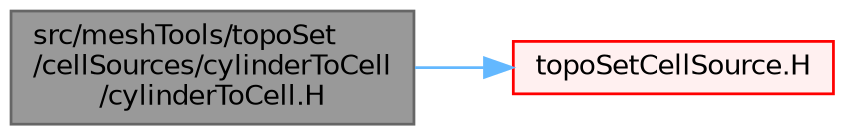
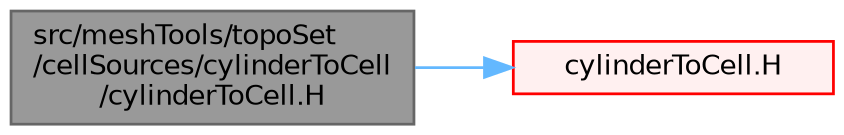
  digraph {
    rankdir=LR
    node [fontname=Helvetica fontsize=10 shape=box style=filled]
    n1 [color=gray40 fillcolor=grey60 fontcolor=black height=0.2 label="src/meshTools/topoSet\l/cellSources/cylinderToCell\l/cylinderToCell.H" width=0.4]
-   n2 [color=red fillcolor="#FFF0F0" height=0.2 label="topoSetCellSource.H" width=0.4]
+   n2 [color=red fillcolor="#FFF0F0" height=0.2 label="cylinderToCell.H" width=0.4]
    n1 -> n2 [color=steelblue1 fontname=Helvetica fontsize=10 labelfontname=Helvetica labelfontsize=10 style=solid]
  }
